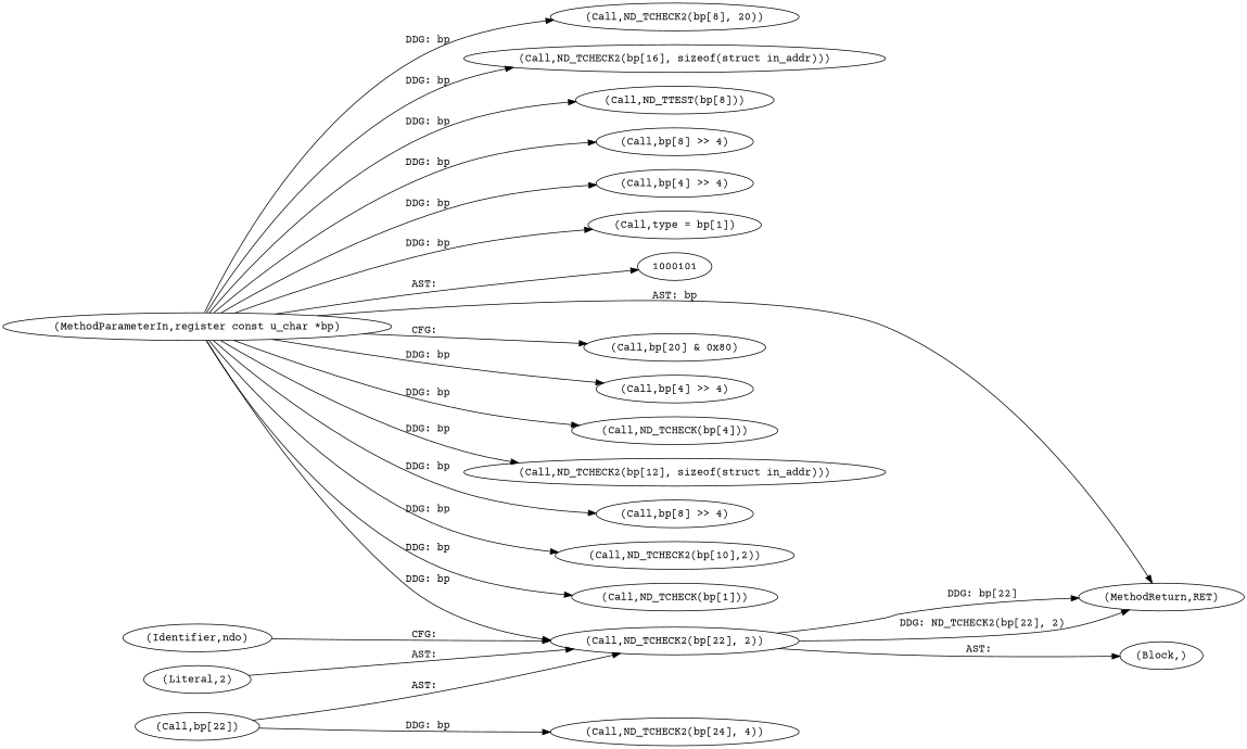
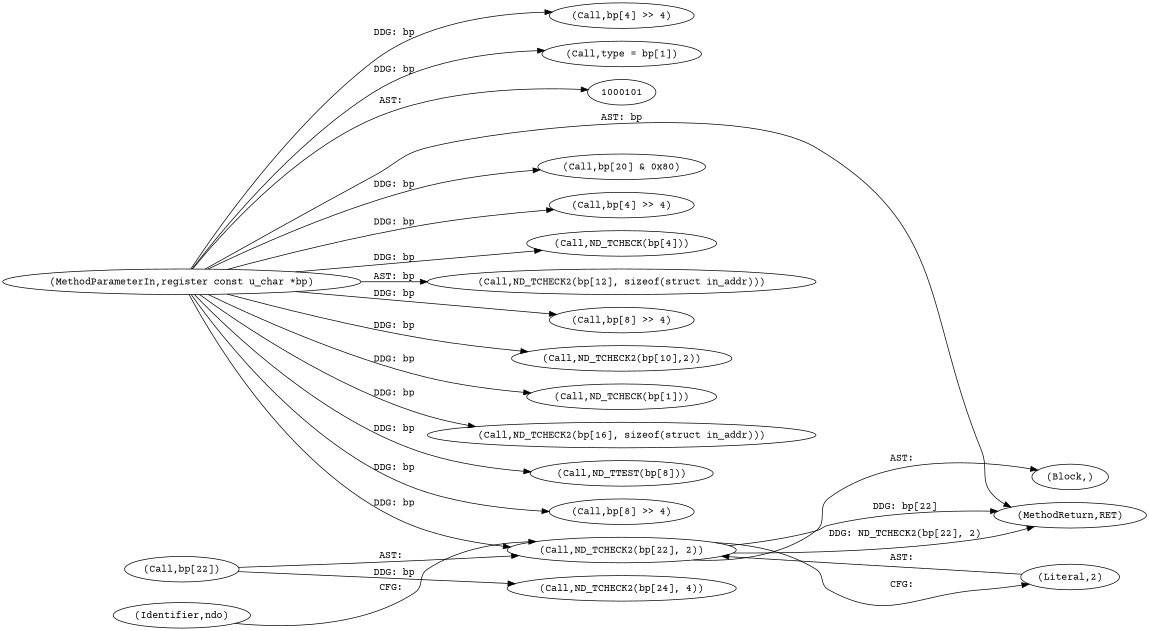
  digraph {
    fontname="Courier Prime"
    rankdir=LR
    node [fontname="Courier Prime"]
    edge [fontname="Courier Prime"]
    n1 [label="(Call,ND_TCHECK2(bp[22], 2))"]
    n2 [label="(Block,)"]
    n3 [label="(MethodReturn,RET)"]
    n4 [label="(Literal,2)"]
    n5 [label="(MethodParameterIn,register const u_char *bp)"]
    n6 [label="(Call,bp[20] & 0x80)"]
    n7 [label="(Call,bp[4] >> 4)"]
    n8 [label="(Call,ND_TCHECK(bp[4]))"]
    n9 [label="(Call,ND_TCHECK2(bp[12], sizeof(struct in_addr)))"]
    n10 [label="(Call,bp[8] >> 4)"]
    n11 [label="(Call,ND_TCHECK2(bp[10],2))"]
    n12 [label="(Call,ND_TCHECK(bp[1]))"]
-   n13 [label="(Call,ND_TCHECK2(bp[8], 20))"]
    n14 [label="(Call,ND_TCHECK2(bp[16], sizeof(struct in_addr)))"]
    n15 [label="(Call,ND_TTEST(bp[8]))"]
    n16 [label="(Call,bp[8] >> 4)"]
    n17 [label="(Call,bp[4] >> 4)"]
    n18 [label="(Call,type = bp[1])"]
    1000101
    n20 [label="(Call,ND_TCHECK2(bp[24], 4))"]
    n21 [label="(Call,bp[22])"]
    n22 [label="(Identifier,ndo)"]
    n1 -> n2 [label="AST: "]
    n1 -> n3 [label="DDG: bp[22]"]
    n1 -> n3 [label="DDG: ND_TCHECK2(bp[22], 2)"]
+   n1 -> n4 [label="CFG: "]
    n4 -> n1 [label="AST: "]
    n5 -> n1 [label="DDG: bp"]
    n5 -> n3 [label="AST: bp"]
-   n5 -> n6 [label="CFG: "]
+   n5 -> n6 [label="DDG: bp"]
    n5 -> n7 [label="DDG: bp"]
    n5 -> n8 [label="DDG: bp"]
-   n5 -> n9 [label="DDG: bp"]
+   n5 -> n9 [label="AST: bp"]
    n5 -> n10 [label="DDG: bp"]
    n5 -> n11 [label="DDG: bp"]
    n5 -> n12 [label="DDG: bp"]
-   n5 -> n13 [label="DDG: bp"]
    n5 -> n14 [label="DDG: bp"]
    n5 -> n15 [label="DDG: bp"]
    n5 -> n16 [label="DDG: bp"]
    n5 -> n17 [label="DDG: bp"]
    n5 -> n18 [label="DDG: bp"]
    n5 -> 1000101 [label="AST: "]
    n21 -> n1 [label="AST: "]
    n21 -> n20 [label="DDG: bp"]
    n22 -> n1 [label="CFG: "]
  }
